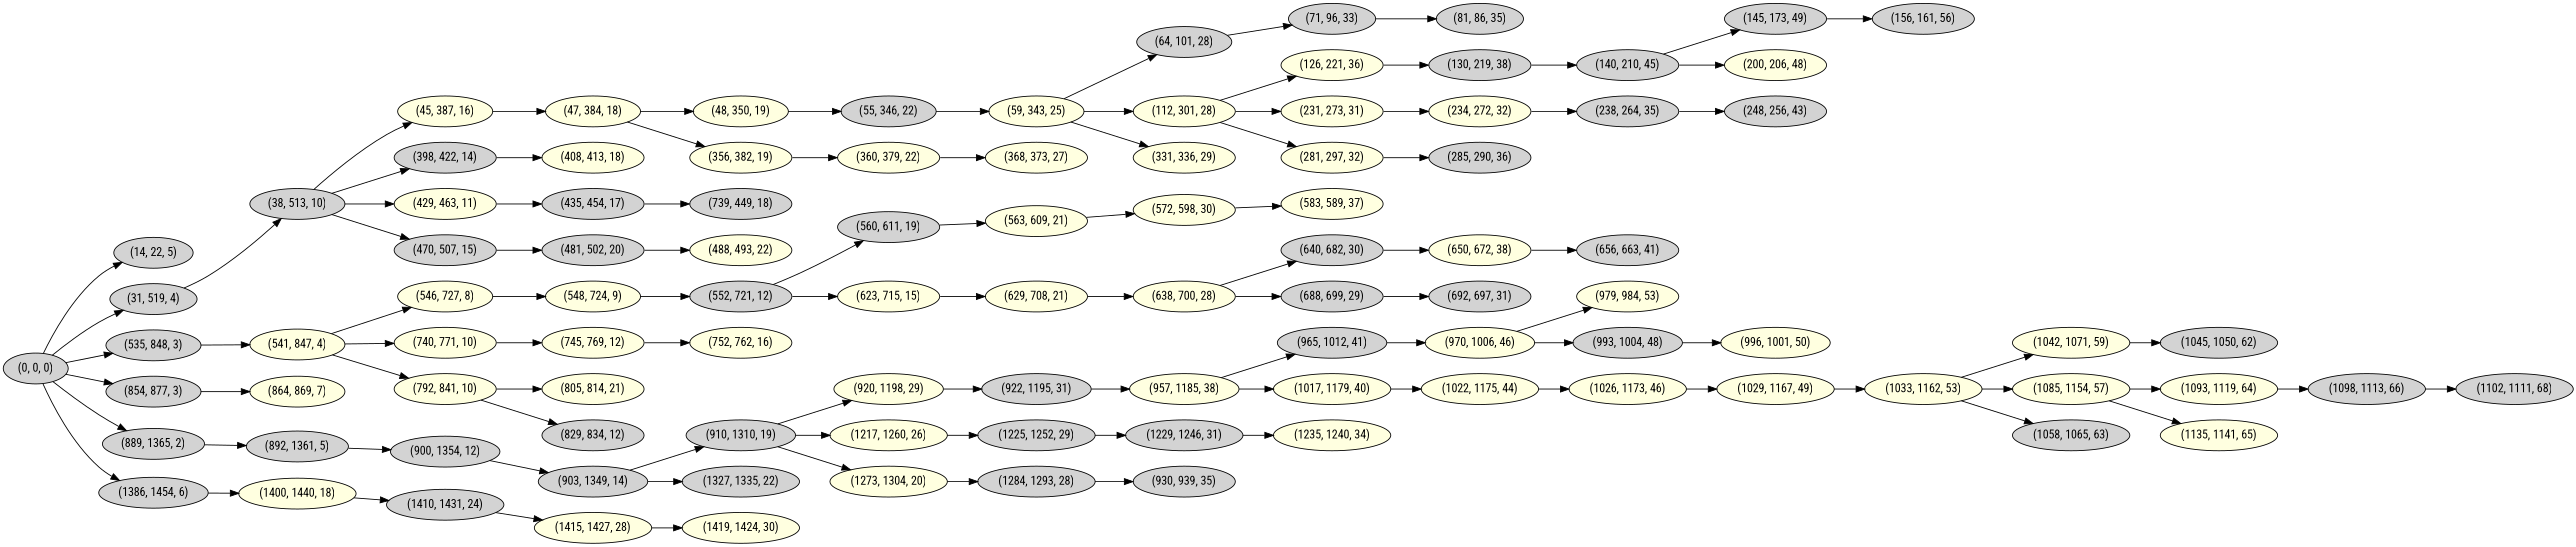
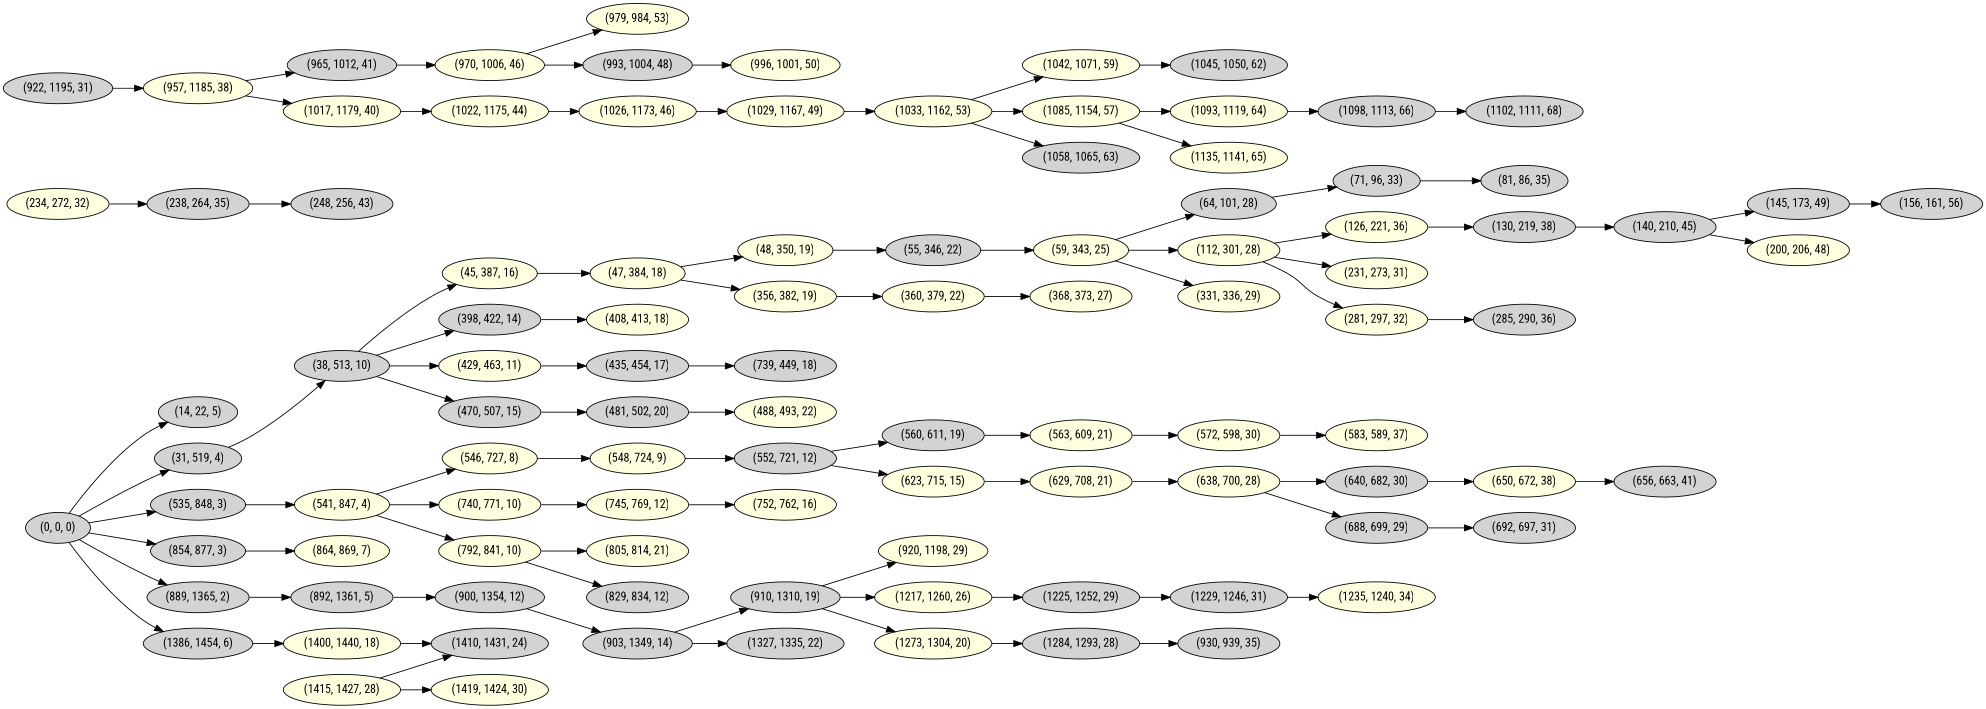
  digraph {
    fontname="Roboto Condensed"
    rankdir=LR
    node [fillcolor=lightyellow fontname="Roboto Condensed" style=filled]
    edge [fontname="Roboto Condensed"]
    "(0, 0, 0)" [fillcolor=lightgrey]
    "(14, 22, 5)" [fillcolor=lightgrey]
    "(31, 519, 4)" [fillcolor=lightgrey]
    "(535, 848, 3)" [fillcolor=lightgrey]
    "(854, 877, 3)" [fillcolor=lightgrey]
    "(889, 1365, 2)" [fillcolor=lightgrey]
    "(1386, 1454, 6)" [fillcolor=lightgrey]
    "(38, 513, 10)" [fillcolor=lightgrey]
    "(541, 847, 4)"
    "(864, 869, 7)"
    "(892, 1361, 5)" [fillcolor=lightgrey]
    "(1400, 1440, 18)"
    "(45, 387, 16)"
    "(398, 422, 14)" [fillcolor=lightgrey]
    "(429, 463, 11)"
    "(470, 507, 15)" [fillcolor=lightgrey]
    "(47, 384, 18)"
    "(408, 413, 18)"
    "(435, 454, 17)" [fillcolor=lightgrey]
    "(481, 502, 20)" [fillcolor=lightgrey]
    "(48, 350, 19)"
    "(356, 382, 19)"
    "(55, 346, 22)" [fillcolor=lightgrey]
    "(360, 379, 22)"
    "(59, 343, 25)"
    "(64, 101, 28)" [fillcolor=lightgrey]
    "(112, 301, 28)"
    "(331, 336, 29)"
    "(71, 96, 33)" [fillcolor=lightgrey]
    "(126, 221, 36)"
    "(231, 273, 31)"
    "(281, 297, 32)"
    "(81, 86, 35)" [fillcolor=lightgrey]
    "(130, 219, 38)" [fillcolor=lightgrey]
    "(234, 272, 32)"
    "(285, 290, 36)" [fillcolor=lightgrey]
    "(140, 210, 45)" [fillcolor=lightgrey]
    "(145, 173, 49)" [fillcolor=lightgrey]
    "(200, 206, 48)"
    "(156, 161, 56)" [fillcolor=lightgrey]
    "(238, 264, 35)" [fillcolor=lightgrey]
    "(248, 256, 43)" [fillcolor=lightgrey]
    "(368, 373, 27)"
    n44 [fillcolor=lightgrey label="(739, 449, 18)"]
    "(488, 493, 22)"
    "(546, 727, 8)"
    "(740, 771, 10)"
    "(792, 841, 10)"
    "(548, 724, 9)"
    "(745, 769, 12)"
    "(805, 814, 21)"
    "(829, 834, 12)" [fillcolor=lightgrey]
    "(552, 721, 12)" [fillcolor=lightgrey]
    "(560, 611, 19)" [fillcolor=lightgrey]
    "(623, 715, 15)"
    "(563, 609, 21)"
    "(629, 708, 21)"
    "(572, 598, 30)"
    "(583, 589, 37)"
    "(638, 700, 28)"
    "(640, 682, 30)" [fillcolor=lightgrey]
    "(688, 699, 29)" [fillcolor=lightgrey]
    "(650, 672, 38)"
    "(692, 697, 31)" [fillcolor=lightgrey]
    "(656, 663, 41)" [fillcolor=lightgrey]
    "(752, 762, 16)"
    "(900, 1354, 12)" [fillcolor=lightgrey]
    "(903, 1349, 14)" [fillcolor=lightgrey]
    "(910, 1310, 19)" [fillcolor=lightgrey]
    "(1327, 1335, 22)" [fillcolor=lightgrey]
    "(920, 1198, 29)"
    "(1217, 1260, 26)"
    "(1273, 1304, 20)"
    "(922, 1195, 31)" [fillcolor=lightgrey]
    "(1225, 1252, 29)" [fillcolor=lightgrey]
    "(1284, 1293, 28)" [fillcolor=lightgrey]
    "(957, 1185, 38)"
    "(930, 939, 35)" [fillcolor=lightgrey]
    "(965, 1012, 41)" [fillcolor=lightgrey]
    "(1017, 1179, 40)"
    "(970, 1006, 46)"
    "(1022, 1175, 44)"
    "(979, 984, 53)"
    "(993, 1004, 48)" [fillcolor=lightgrey]
    "(996, 1001, 50)"
    "(1026, 1173, 46)"
    "(1029, 1167, 49)"
    "(1033, 1162, 53)"
    "(1042, 1071, 59)"
    "(1085, 1154, 57)"
    "(1058, 1065, 63)" [fillcolor=lightgrey]
    "(1045, 1050, 62)" [fillcolor=lightgrey]
    "(1093, 1119, 64)"
    "(1135, 1141, 65)"
    "(1098, 1113, 66)" [fillcolor=lightgrey]
    "(1102, 1111, 68)" [fillcolor=lightgrey]
    "(1229, 1246, 31)" [fillcolor=lightgrey]
    "(1235, 1240, 34)"
    "(1410, 1431, 24)" [fillcolor=lightgrey]
    "(1415, 1427, 28)"
    "(1419, 1424, 30)"
    "(0, 0, 0)" -> "(14, 22, 5)"
    "(0, 0, 0)" -> "(31, 519, 4)"
    "(0, 0, 0)" -> "(535, 848, 3)"
    "(0, 0, 0)" -> "(854, 877, 3)"
    "(0, 0, 0)" -> "(889, 1365, 2)"
    "(0, 0, 0)" -> "(1386, 1454, 6)"
    "(31, 519, 4)" -> "(38, 513, 10)"
    "(535, 848, 3)" -> "(541, 847, 4)"
    "(854, 877, 3)" -> "(864, 869, 7)"
    "(889, 1365, 2)" -> "(892, 1361, 5)"
    "(1386, 1454, 6)" -> "(1400, 1440, 18)"
    "(38, 513, 10)" -> "(45, 387, 16)"
    "(38, 513, 10)" -> "(398, 422, 14)"
    "(38, 513, 10)" -> "(429, 463, 11)"
    "(38, 513, 10)" -> "(470, 507, 15)"
    "(541, 847, 4)" -> "(546, 727, 8)"
    "(541, 847, 4)" -> "(740, 771, 10)"
    "(541, 847, 4)" -> "(792, 841, 10)"
    "(892, 1361, 5)" -> "(900, 1354, 12)"
    "(1400, 1440, 18)" -> "(1410, 1431, 24)"
    "(45, 387, 16)" -> "(47, 384, 18)"
    "(398, 422, 14)" -> "(408, 413, 18)"
    "(429, 463, 11)" -> "(435, 454, 17)"
    "(470, 507, 15)" -> "(481, 502, 20)"
    "(47, 384, 18)" -> "(48, 350, 19)"
    "(47, 384, 18)" -> "(356, 382, 19)"
    "(435, 454, 17)" -> n44
    "(481, 502, 20)" -> "(488, 493, 22)"
    "(48, 350, 19)" -> "(55, 346, 22)"
    "(356, 382, 19)" -> "(360, 379, 22)"
    "(55, 346, 22)" -> "(59, 343, 25)"
    "(360, 379, 22)" -> "(368, 373, 27)"
    "(59, 343, 25)" -> "(64, 101, 28)"
    "(59, 343, 25)" -> "(112, 301, 28)"
    "(59, 343, 25)" -> "(331, 336, 29)"
    "(64, 101, 28)" -> "(71, 96, 33)"
    "(112, 301, 28)" -> "(126, 221, 36)"
    "(112, 301, 28)" -> "(231, 273, 31)"
    "(112, 301, 28)" -> "(281, 297, 32)"
    "(71, 96, 33)" -> "(81, 86, 35)"
    "(126, 221, 36)" -> "(130, 219, 38)"
-   "(231, 273, 31)" -> "(234, 272, 32)"
    "(281, 297, 32)" -> "(285, 290, 36)"
    "(130, 219, 38)" -> "(140, 210, 45)"
    "(234, 272, 32)" -> "(238, 264, 35)"
    "(140, 210, 45)" -> "(145, 173, 49)"
    "(140, 210, 45)" -> "(200, 206, 48)"
    "(145, 173, 49)" -> "(156, 161, 56)"
    "(238, 264, 35)" -> "(248, 256, 43)"
    "(546, 727, 8)" -> "(548, 724, 9)"
    "(740, 771, 10)" -> "(745, 769, 12)"
    "(792, 841, 10)" -> "(805, 814, 21)"
    "(792, 841, 10)" -> "(829, 834, 12)"
    "(548, 724, 9)" -> "(552, 721, 12)"
    "(745, 769, 12)" -> "(752, 762, 16)"
    "(552, 721, 12)" -> "(560, 611, 19)"
    "(552, 721, 12)" -> "(623, 715, 15)"
    "(560, 611, 19)" -> "(563, 609, 21)"
    "(623, 715, 15)" -> "(629, 708, 21)"
    "(563, 609, 21)" -> "(572, 598, 30)"
    "(629, 708, 21)" -> "(638, 700, 28)"
    "(572, 598, 30)" -> "(583, 589, 37)"
    "(638, 700, 28)" -> "(640, 682, 30)"
    "(638, 700, 28)" -> "(688, 699, 29)"
    "(640, 682, 30)" -> "(650, 672, 38)"
    "(688, 699, 29)" -> "(692, 697, 31)"
    "(650, 672, 38)" -> "(656, 663, 41)"
    "(900, 1354, 12)" -> "(903, 1349, 14)"
    "(903, 1349, 14)" -> "(910, 1310, 19)"
    "(903, 1349, 14)" -> "(1327, 1335, 22)"
    "(910, 1310, 19)" -> "(920, 1198, 29)"
    "(910, 1310, 19)" -> "(1217, 1260, 26)"
    "(910, 1310, 19)" -> "(1273, 1304, 20)"
-   "(920, 1198, 29)" -> "(922, 1195, 31)"
    "(1217, 1260, 26)" -> "(1225, 1252, 29)"
    "(1273, 1304, 20)" -> "(1284, 1293, 28)"
    "(922, 1195, 31)" -> "(957, 1185, 38)"
    "(1225, 1252, 29)" -> "(1229, 1246, 31)"
    "(1284, 1293, 28)" -> "(930, 939, 35)"
    "(957, 1185, 38)" -> "(965, 1012, 41)"
    "(957, 1185, 38)" -> "(1017, 1179, 40)"
    "(965, 1012, 41)" -> "(970, 1006, 46)"
    "(1017, 1179, 40)" -> "(1022, 1175, 44)"
    "(970, 1006, 46)" -> "(979, 984, 53)"
    "(970, 1006, 46)" -> "(993, 1004, 48)"
    "(1022, 1175, 44)" -> "(1026, 1173, 46)"
    "(993, 1004, 48)" -> "(996, 1001, 50)"
    "(1026, 1173, 46)" -> "(1029, 1167, 49)"
    "(1029, 1167, 49)" -> "(1033, 1162, 53)"
    "(1033, 1162, 53)" -> "(1042, 1071, 59)"
    "(1033, 1162, 53)" -> "(1085, 1154, 57)"
    "(1033, 1162, 53)" -> "(1058, 1065, 63)"
    "(1042, 1071, 59)" -> "(1045, 1050, 62)"
    "(1085, 1154, 57)" -> "(1093, 1119, 64)"
    "(1085, 1154, 57)" -> "(1135, 1141, 65)"
    "(1093, 1119, 64)" -> "(1098, 1113, 66)"
    "(1098, 1113, 66)" -> "(1102, 1111, 68)"
    "(1229, 1246, 31)" -> "(1235, 1240, 34)"
-   "(1410, 1431, 24)" -> "(1415, 1427, 28)"
+   "(1415, 1427, 28)" -> "(1410, 1431, 24)"
    "(1415, 1427, 28)" -> "(1419, 1424, 30)"
  }
